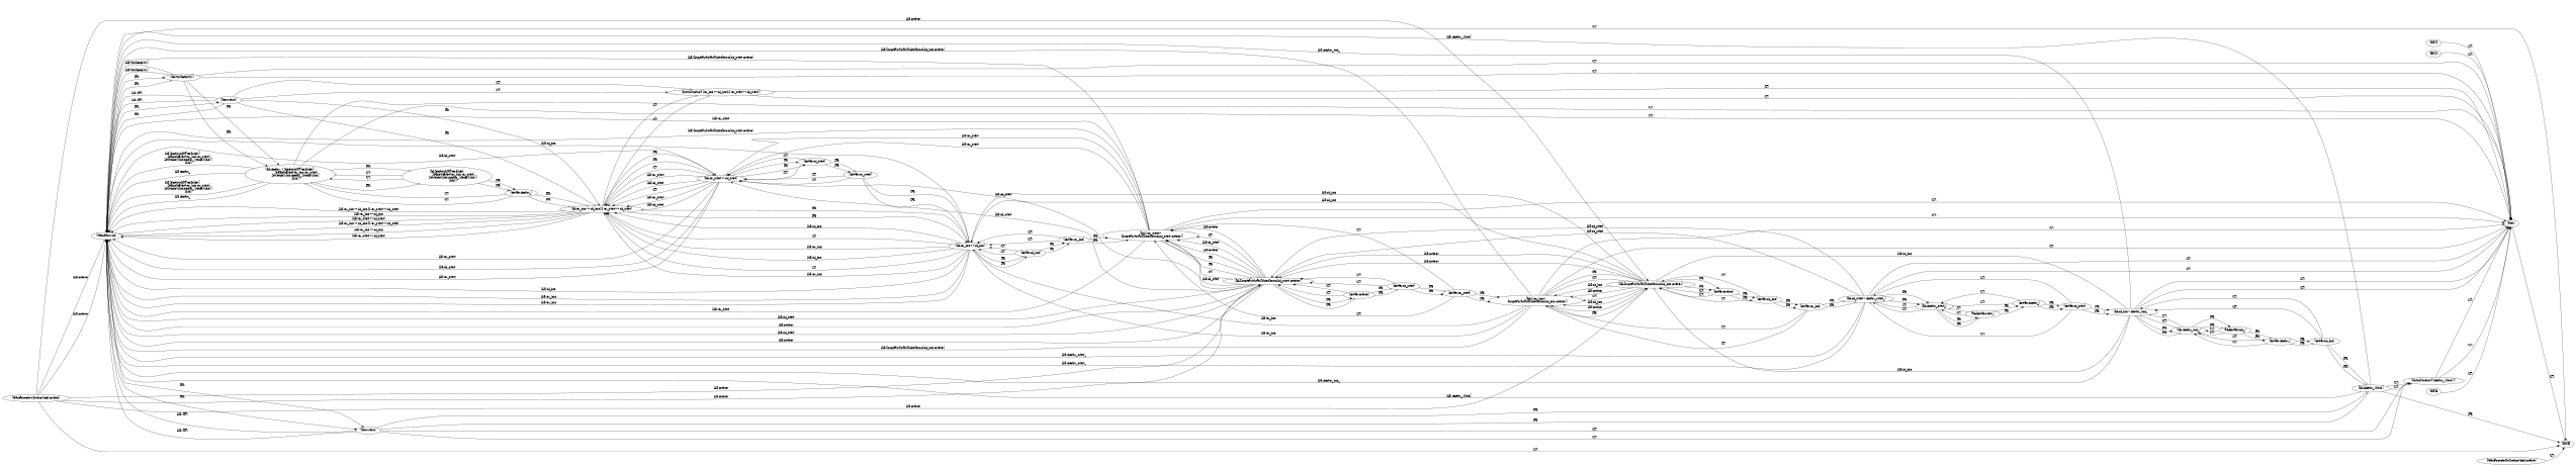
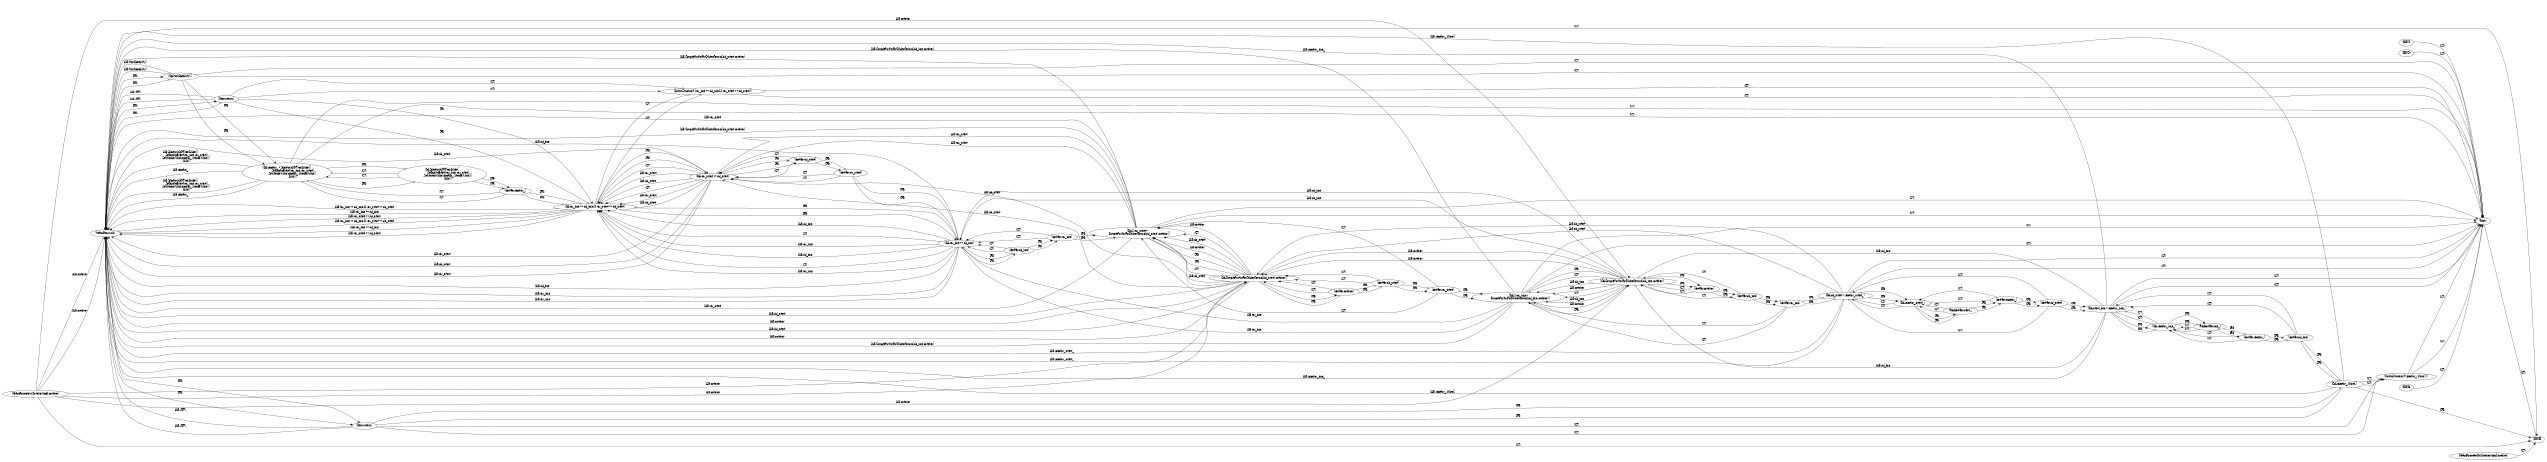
  digraph {
    fontname="Patrick Hand"
    rankdir=LR
    node [fontname="Patrick Hand"]
    edge [arrowhead=odot fontname="Patrick Hand"]
    n1 [label="(MethodReturn,void)"]
    n2 [label="(Return,return;)"]
    n3 [label="(Call,MarkCacheDirty())"]
    n4 [label="(Return,return;)"]
    1000100
    n6 [label="(ControlStructure,if (new_base == old_base && new_extent == old_extent))"]
    n7 [label="(Call,new_base == old_base && new_extent == old_extent)"]
    n8 [label="(Block,)"]
    n9 [label="(Call,selection_ = SelectionInDOMTree::Builder()\n                    .SetBaseAndExtent(new_base, new_extent)\n                   .SetIsHandleVisible(selection_.IsHandleVisible())\n                    .Build())"]
    n10 [label="(ControlStructure,if (selection_.IsNone()))"]
    n11 [label="(Call,selection_.IsNone())"]
    n12 [label="(MethodParameterIn,ContainerNode& container)"]
    n13 [label="(Call,ComputePositionForChildrenRemoval(old_base, container))"]
    n14 [label="(Call,ComputePositionForChildrenRemoval(old_extent, container))"]
    n15 [label="(Call,new_base == old_base)"]
    n16 [label="(Call,& new_base =\n      ComputePositionForChildrenRemoval(old_base, container))"]
    n17 [label="(Identifier,container)"]
    n18 [label="(Call,new_extent == old_extent)"]
    n19 [label="(Call,& new_extent =\n      ComputePositionForChildrenRemoval(old_extent, container))"]
    n20 [label="(Identifier,container)"]
    n21 [label="(MethodParameterOut,ContainerNode& container)"]
    n22 [label="(Identifier,old_base)"]
    n23 [label="(Identifier,new_base)"]
    n24 [label="(Identifier,old_extent)"]
    n25 [label="(Identifier,new_extent)"]
    n26 [label="(Call,SelectionInDOMTree::Builder()\n                    .SetBaseAndExtent(new_base, new_extent)\n                   .SetIsHandleVisible(selection_.IsHandleVisible())\n                    .Build())"]
    n27 [label="(Identifier,selection_)"]
-   n28 [label="(Call,old_base = selection_.base_)"]
+   n28 [label="(Call,extent_base = selection_.base_)"]
    n29 [label="(Call,selection_.base_)"]
    n30 [label="(FieldIdentifier,base_)"]
    n31 [label="(Identifier,old_base)"]
    n32 [label="(Identifier,selection_)"]
    n33 [label="(Call,old_extent = selection_.extent_)"]
    n34 [label="(Call,selection_.extent_)"]
    n35 [label="(FieldIdentifier,extent_)"]
    n36 [label="(Identifier,old_extent)"]
    n37 [label="(Identifier,selection_)"]
    n38 [label="(Identifier,new_base)"]
    n39 [label="(Identifier,old_base)"]
    n40 [label="(Identifier,new_extent)"]
    n41 [label="(Identifier,old_extent)"]
    1000106
    1000118
    1000124
    n1 -> n2 [arrowhead=diamond label="CFG: "]
    n1 -> n2 [label="CFG: "]
    n1 -> n3 [arrowhead=diamond label="CFG: "]
    n1 -> n3 [label="CFG: "]
    n1 -> n4 [arrowhead=vee label="CFG: "]
    n1 -> n4 [arrowhead=diamond label="CFG: "]
    n1 -> 1000100 [arrowhead=vee label="AST: "]
    n2 -> n1 [arrowhead=diamond label="DDG: <RET>"]
    n2 -> n1 [label="DDG: <RET>"]
    n2 -> n6 [label="AST: "]
    n2 -> n6 [arrowhead=vee label="AST: "]
    n2 -> n7 [arrowhead=vee label="CFG: "]
    n2 -> n7 [label="CFG: "]
    n3 -> n1 [arrowhead=diamond label="DDG: MarkCacheDirty()"]
    n3 -> n1 [label="DDG: MarkCacheDirty()"]
    n3 -> n8 [label="AST: "]
    n3 -> n8 [label="AST: "]
    n3 -> n9 [arrowhead=vee label="CFG: "]
    n3 -> n9 [arrowhead=vee label="CFG: "]
    n4 -> n1 [arrowhead=vee label="DDG: <RET>"]
    n4 -> n1 [arrowhead=diamond label="DDG: <RET>"]
    n4 -> n10 [arrowhead=diamond label="AST: "]
    n4 -> n10 [label="AST: "]
    n4 -> n11 [label="CFG: "]
    n4 -> n11 [label="CFG: "]
    n6 -> n8 [arrowhead=diamond label="AST: "]
    n6 -> n8 [arrowhead=diamond label="AST: "]
    n7 -> n1 [arrowhead=vee label="DDG: new_base == old_base && new_extent == old_extent"]
    n7 -> n1 [arrowhead=diamond label="DDG: new_base == old_base"]
    n7 -> n1 [label="DDG: new_extent == old_extent"]
    n7 -> n1 [label="DDG: new_base == old_base && new_extent == old_extent"]
    n7 -> n1 [label="DDG: new_base == old_base"]
    n7 -> n1 [arrowhead=vee label="DDG: new_extent == old_extent"]
    n7 -> n6 [label="AST: "]
    n7 -> n6 [label="AST: "]
    n7 -> n15 [arrowhead=vee label="CFG: "]
    n7 -> n15 [arrowhead=vee label="CFG: "]
    n7 -> n18 [arrowhead=vee label="CFG: "]
    n7 -> n18 [arrowhead=vee label="CFG: "]
    n8 -> 1000100 [label="AST: "]
    n9 -> n1 [arrowhead=diamond label="DDG: selection_"]
    n9 -> n1 [label="DDG: SelectionInDOMTree::Builder()\n                    .SetBaseAndExtent(new_base, new_extent)\n                   .SetIsHandleVisible(selection_.IsHandleVisible())\n                    .Build()"]
    n9 -> n1 [arrowhead=diamond label="DDG: selection_"]
    n9 -> n1 [arrowhead=diamond label="DDG: SelectionInDOMTree::Builder()\n                    .SetBaseAndExtent(new_base, new_extent)\n                   .SetIsHandleVisible(selection_.IsHandleVisible())\n                    .Build()"]
    n9 -> n8 [arrowhead=vee label="AST: "]
    n9 -> n8 [label="AST: "]
    n9 -> n26 [label="CFG: "]
    n9 -> n26 [label="CFG: "]
    n10 -> n8 [arrowhead=diamond label="AST: "]
    n10 -> n8 [label="AST: "]
    n11 -> n1 [arrowhead=vee label="DDG: selection_.IsNone()"]
    n11 -> n1 [arrowhead=vee label="DDG: selection_.IsNone()"]
    n11 -> 1000100 [arrowhead=vee label="CFG: "]
    n11 -> n10 [label="AST: "]
    n11 -> n10 [arrowhead=vee label="AST: "]
    n12 -> n1 [label="DDG: container"]
    n12 -> n1 [arrowhead=vee label="DDG: container"]
    n12 -> 1000100 [arrowhead=diamond label="AST: "]
    n12 -> n13 [arrowhead=vee label="DDG: container"]
    n12 -> n13 [arrowhead=diamond label="DDG: container"]
    n12 -> n14 [arrowhead=vee label="DDG: container"]
    n12 -> n14 [arrowhead=diamond label="DDG: container"]
    n13 -> n14 [arrowhead=vee label="DDG: container"]
    n13 -> n14 [arrowhead=diamond label="DDG: container"]
    n13 -> n15 [label="DDG: old_base"]
    n13 -> n15 [arrowhead=diamond label="DDG: old_base"]
    n13 -> n16 [label="AST: "]
    n13 -> n16 [arrowhead=vee label="DDG: old_base"]
    n13 -> n16 [arrowhead=vee label="DDG: container"]
    n13 -> n16 [arrowhead=vee label="AST: "]
    n13 -> n16 [arrowhead=vee label="DDG: old_base"]
    n13 -> n16 [arrowhead=vee label="DDG: container"]
    n13 -> n17 [arrowhead=diamond label="CFG: "]
    n13 -> n17 [arrowhead=diamond label="CFG: "]
    n14 -> n1 [arrowhead=diamond label="DDG: old_extent"]
    n14 -> n1 [arrowhead=diamond label="DDG: container"]
    n14 -> n1 [label="DDG: old_extent"]
    n14 -> n1 [label="DDG: container"]
    n14 -> n18 [arrowhead=vee label="DDG: old_extent"]
    n14 -> n18 [arrowhead=vee label="DDG: old_extent"]
    n14 -> n19 [label="AST: "]
    n14 -> n19 [arrowhead=diamond label="DDG: old_extent"]
    n14 -> n19 [arrowhead=diamond label="DDG: container"]
    n14 -> n19 [arrowhead=vee label="AST: "]
    n14 -> n19 [arrowhead=diamond label="DDG: old_extent"]
    n14 -> n19 [arrowhead=vee label="DDG: container"]
    n14 -> n20 [arrowhead=diamond label="CFG: "]
    n14 -> n20 [label="CFG: "]
    n15 -> n1 [arrowhead=diamond label="DDG: new_base"]
    n15 -> n1 [arrowhead=vee label="DDG: old_base"]
    n15 -> n1 [arrowhead=diamond label="DDG: new_base"]
    n15 -> n1 [arrowhead=vee label="DDG: old_base"]
    n15 -> n7 [arrowhead=vee label="AST: "]
    n15 -> n7 [arrowhead=diamond label="DDG: new_base"]
    n15 -> n7 [arrowhead=diamond label="DDG: old_base"]
    n15 -> n7 [label="AST: "]
    n15 -> n7 [arrowhead=vee label="DDG: new_base"]
    n15 -> n7 [arrowhead=diamond label="DDG: old_base"]
    n15 -> n22 [label="CFG: "]
    n15 -> n22 [arrowhead=vee label="CFG: "]
    n16 -> n1 [arrowhead=diamond label="DDG: ComputePositionForChildrenRemoval(old_base, container)"]
    n16 -> n1 [arrowhead=vee label="DDG: ComputePositionForChildrenRemoval(old_base, container)"]
    n16 -> n8 [arrowhead=vee label="AST: "]
    n16 -> n8 [label="AST: "]
    n16 -> n13 [label="CFG: "]
    n16 -> n13 [arrowhead=diamond label="CFG: "]
    n16 -> n15 [label="DDG: new_base"]
    n16 -> n15 [label="DDG: new_base"]
    n17 -> n13 [label="AST: "]
    n17 -> n13 [arrowhead=diamond label="AST: "]
    n17 -> n39 [arrowhead=vee label="CFG: "]
    n17 -> n39 [arrowhead=diamond label="CFG: "]
    n18 -> n1 [arrowhead=vee label="DDG: new_extent"]
    n18 -> n1 [arrowhead=vee label="DDG: old_extent"]
    n18 -> n1 [arrowhead=diamond label="DDG: new_extent"]
    n18 -> n1 [arrowhead=diamond label="DDG: old_extent"]
    n18 -> n7 [arrowhead=vee label="AST: "]
    n18 -> n7 [arrowhead=diamond label="DDG: new_extent"]
    n18 -> n7 [arrowhead=vee label="DDG: old_extent"]
    n18 -> n7 [arrowhead=diamond label="AST: "]
    n18 -> n7 [arrowhead=diamond label="DDG: new_extent"]
    n18 -> n7 [label="DDG: old_extent"]
    n18 -> n24 [arrowhead=vee label="CFG: "]
    n18 -> n24 [arrowhead=diamond label="CFG: "]
    n19 -> n1 [label="DDG: new_extent"]
    n19 -> n1 [label="DDG: ComputePositionForChildrenRemoval(old_extent, container)"]
    n19 -> n1 [label="DDG: new_extent"]
    n19 -> n1 [arrowhead=diamond label="DDG: ComputePositionForChildrenRemoval(old_extent, container)"]
    n19 -> n8 [arrowhead=diamond label="AST: "]
    n19 -> n8 [arrowhead=vee label="AST: "]
    n19 -> n14 [label="CFG: "]
    n19 -> n14 [label="CFG: "]
    n19 -> n18 [label="DDG: new_extent"]
    n19 -> n18 [arrowhead=diamond label="DDG: new_extent"]
    n20 -> n14 [arrowhead=diamond label="AST: "]
    n20 -> n14 [arrowhead=diamond label="AST: "]
    n20 -> n41 [label="CFG: "]
    n20 -> n41 [label="CFG: "]
    n21 -> 1000100 [arrowhead=diamond label="AST: "]
    n22 -> n15 [arrowhead=vee label="AST: "]
    n22 -> n15 [arrowhead=vee label="AST: "]
    n22 -> n23 [arrowhead=diamond label="CFG: "]
    n22 -> n23 [arrowhead=vee label="CFG: "]
    n23 -> n15 [arrowhead=diamond label="AST: "]
    n23 -> n15 [arrowhead=vee label="AST: "]
    n23 -> n19 [arrowhead=diamond label="CFG: "]
    n23 -> n19 [arrowhead=vee label="CFG: "]
    n24 -> n18 [label="AST: "]
    n24 -> n18 [arrowhead=diamond label="AST: "]
    n24 -> n25 [arrowhead=vee label="CFG: "]
    n24 -> n25 [label="CFG: "]
    n25 -> n15 [label="CFG: "]
    n25 -> n15 [label="CFG: "]
    n25 -> n18 [arrowhead=diamond label="AST: "]
    n25 -> n18 [arrowhead=vee label="AST: "]
    n26 -> n9 [label="AST: "]
    n26 -> n9 [arrowhead=vee label="AST: "]
    n26 -> n27 [arrowhead=vee label="CFG: "]
    n26 -> n27 [arrowhead=diamond label="CFG: "]
    n27 -> n7 [label="CFG: "]
    n27 -> n7 [label="CFG: "]
    n27 -> n9 [label="AST: "]
    n27 -> n9 [label="AST: "]
    n28 -> n1 [arrowhead=vee label="DDG: selection_.base_"]
    n28 -> n1 [label="DDG: selection_.base_"]
    n28 -> n8 [arrowhead=diamond label="AST: "]
    n28 -> n8 [label="AST: "]
    n28 -> n13 [label="DDG: old_base"]
    n28 -> n13 [label="DDG: old_base"]
    n28 -> n29 [arrowhead=diamond label="CFG: "]
    n28 -> n29 [label="CFG: "]
    n29 -> n28 [label="AST: "]
    n29 -> n28 [label="AST: "]
    n29 -> n30 [arrowhead=diamond label="CFG: "]
    n29 -> n30 [label="CFG: "]
    n30 -> n29 [arrowhead=vee label="AST: "]
    n30 -> n29 [arrowhead=vee label="AST: "]
    n30 -> n32 [label="CFG: "]
    n30 -> n32 [arrowhead=diamond label="CFG: "]
    n31 -> n11 [label="CFG: "]
    n31 -> n11 [label="CFG: "]
    n31 -> n28 [arrowhead=vee label="AST: "]
    n31 -> n28 [arrowhead=diamond label="AST: "]
    n32 -> n29 [label="AST: "]
    n32 -> n29 [arrowhead=diamond label="AST: "]
    n32 -> n31 [arrowhead=vee label="CFG: "]
    n32 -> n31 [label="CFG: "]
    n33 -> n1 [label="DDG: selection_.extent_"]
    n33 -> n1 [arrowhead=diamond label="DDG: selection_.extent_"]
    n33 -> n8 [arrowhead=vee label="AST: "]
    n33 -> n8 [arrowhead=vee label="AST: "]
    n33 -> n14 [arrowhead=vee label="DDG: old_extent"]
    n33 -> n14 [label="DDG: old_extent"]
    n33 -> n34 [arrowhead=diamond label="CFG: "]
    n33 -> n34 [arrowhead=diamond label="CFG: "]
    n34 -> n33 [label="AST: "]
    n34 -> n33 [arrowhead=vee label="AST: "]
    n34 -> n35 [arrowhead=diamond label="CFG: "]
    n34 -> n35 [label="CFG: "]
    n35 -> n34 [label="AST: "]
    n35 -> n34 [arrowhead=vee label="AST: "]
    n35 -> n37 [arrowhead=diamond label="CFG: "]
    n35 -> n37 [arrowhead=vee label="CFG: "]
    n36 -> n28 [arrowhead=vee label="CFG: "]
    n36 -> n28 [arrowhead=diamond label="CFG: "]
    n36 -> n33 [arrowhead=vee label="AST: "]
    n36 -> n33 [label="AST: "]
    n37 -> n34 [arrowhead=diamond label="AST: "]
    n37 -> n34 [label="AST: "]
    n37 -> n36 [arrowhead=diamond label="CFG: "]
    n37 -> n36 [arrowhead=vee label="CFG: "]
    n38 -> n16 [label="AST: "]
    n38 -> n16 [arrowhead=diamond label="AST: "]
    n38 -> n33 [label="CFG: "]
    n38 -> n33 [label="CFG: "]
    n39 -> n13 [arrowhead=vee label="AST: "]
    n39 -> n13 [label="AST: "]
    n39 -> n38 [arrowhead=diamond label="CFG: "]
    n39 -> n38 [arrowhead=diamond label="CFG: "]
    n40 -> n16 [arrowhead=diamond label="CFG: "]
    n40 -> n16 [arrowhead=diamond label="CFG: "]
    n40 -> n19 [arrowhead=vee label="AST: "]
    n40 -> n19 [arrowhead=vee label="AST: "]
    n41 -> n14 [arrowhead=diamond label="AST: "]
    n41 -> n14 [arrowhead=vee label="AST: "]
    n41 -> n40 [arrowhead=diamond label="CFG: "]
    n41 -> n40 [label="CFG: "]
    1000106 -> n8 [label="AST: "]
    1000118 -> n8 [arrowhead=vee label="AST: "]
    1000124 -> n8 [arrowhead=vee label="AST: "]
  }
